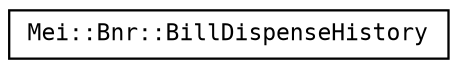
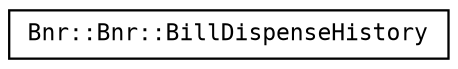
  digraph {
    rankdir=LR
    fontname="DejaVu Sans Mono"
-   n1 [color=black fillcolor=white fontname="DejaVu Sans Mono" fontsize=10 height=0.2 label="Mei::Bnr::BillDispenseHistory" shape=record style=filled width=0.4]
+   n1 [color=black fillcolor=white fontname="DejaVu Sans Mono" fontsize=10 height=0.2 label="Bnr::Bnr::BillDispenseHistory" shape=record style=filled width=0.4]
  }
